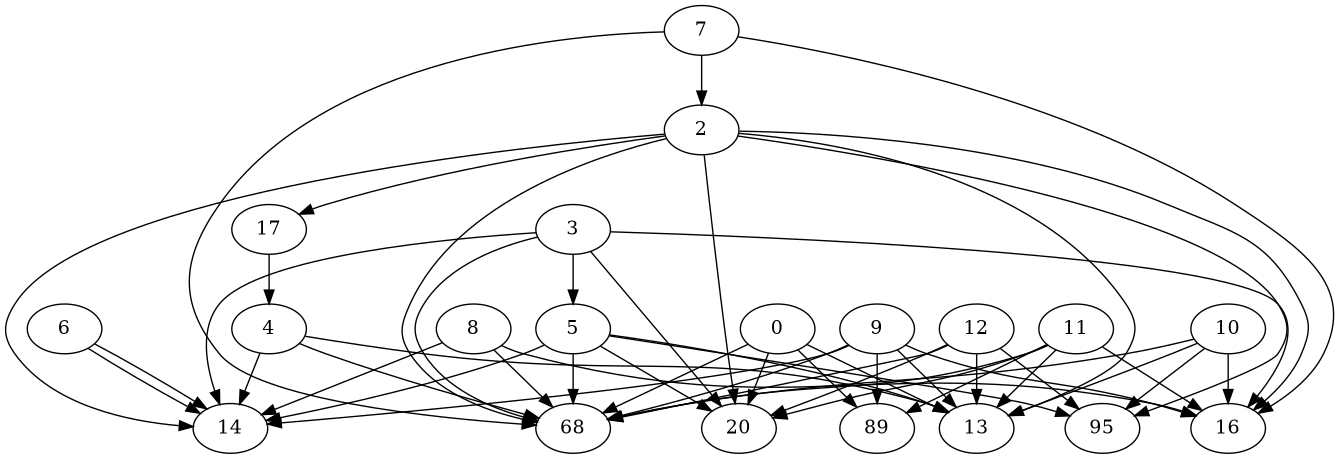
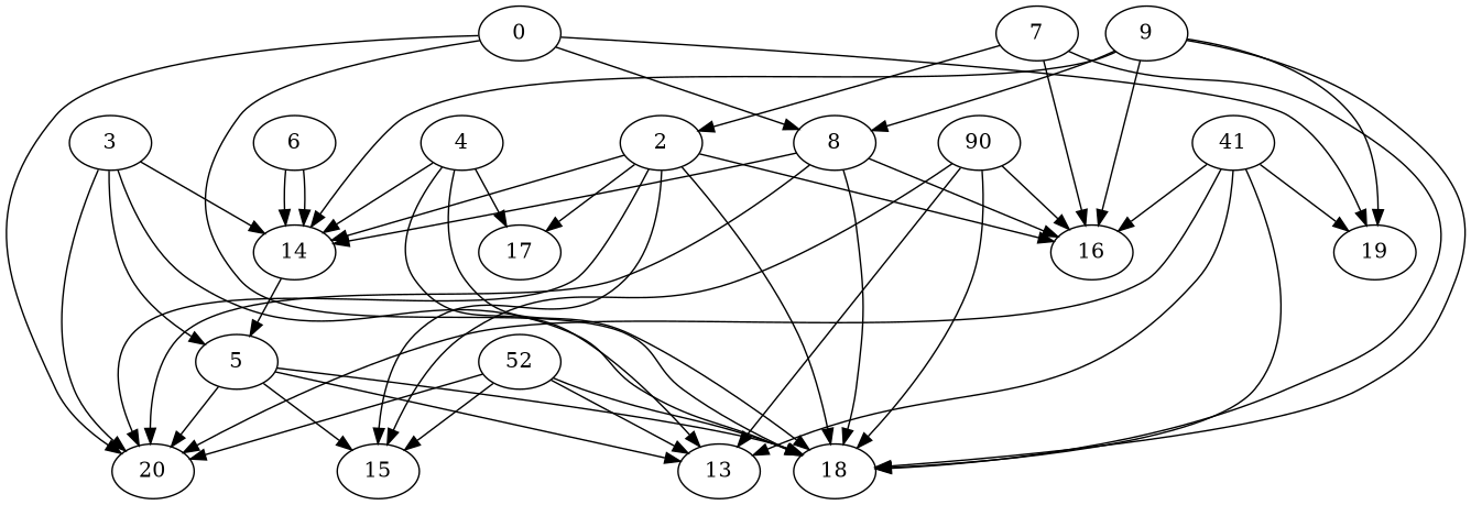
  digraph {
    node [alpha=0.17]
    n1 [expect_size=33166336 label=0]
    13 [alpha=0.14 expect_size=45518848]
-   18 [expect_size=9452544 label=68]
-   19 [alpha=0.15 expect_size=23731200 label=89]
+   18 [expect_size=9452544]
+   19 [alpha=0.15 expect_size=23731200]
    20 [alpha=0.12 expect_size=23344128]
    2 [alpha=0.10 expect_size=18451456]
    14 [alpha=0.09 expect_size=9031680]
-   15 [alpha=0.04 expect_size=41671680 label=95]
+   15 [alpha=0.04 expect_size=41671680]
    16 [expect_size=37458944]
    17 [alpha=0.06 expect_size=17491968]
    3 [alpha=0.05 expect_size=6929408]
    5 [alpha=0.18 expect_size=40329216]
    4 [alpha=0.14 expect_size=30412800]
    6 [alpha=0.12 expect_size=6795264]
    7 [expect_size=10989568]
    8 [alpha=0.06 expect_size=40481792]
    9 [alpha=0.20 expect_size=37972992]
-   10 [alpha=0.06 expect_size=36296704]
-   11 [alpha=0.05 expect_size=30039040]
-   12 [alpha=0.07 expect_size=22017024]
-   n1 -> 13
+   10 [alpha=0.06 expect_size=36296704 label=90]
+   11 [alpha=0.05 expect_size=30039040 label=41]
+   12 [alpha=0.07 expect_size=22017024 label=52]
+   n1 -> 8
    n1 -> 18
    n1 -> 19
    n1 -> 20
-   2 -> 13
    2 -> 18
    2 -> 20
    2 -> 14
    2 -> 15
    2 -> 16
    2 -> 17
    3 -> 18
    3 -> 20
    3 -> 14
-   3 -> 16
    3 -> 5
    5 -> 13
    5 -> 18
    5 -> 20
-   5 -> 14
+   14 -> 5
    5 -> 15
    4 -> 13
    4 -> 18
    4 -> 14
-   17 -> 4
+   4 -> 17
    6 -> 14
    6 -> 14
    7 -> 18
    7 -> 2
    7 -> 16
    8 -> 18
+   8 -> 20
    8 -> 14
    8 -> 16
-   9 -> 13
+   9 -> 8
    9 -> 18
    9 -> 19
    9 -> 14
    9 -> 16
    10 -> 13
    10 -> 18
    10 -> 15
    10 -> 16
    11 -> 13
    11 -> 18
    11 -> 19
    11 -> 20
    11 -> 16
    12 -> 13
    12 -> 18
    12 -> 20
    12 -> 15
  }
